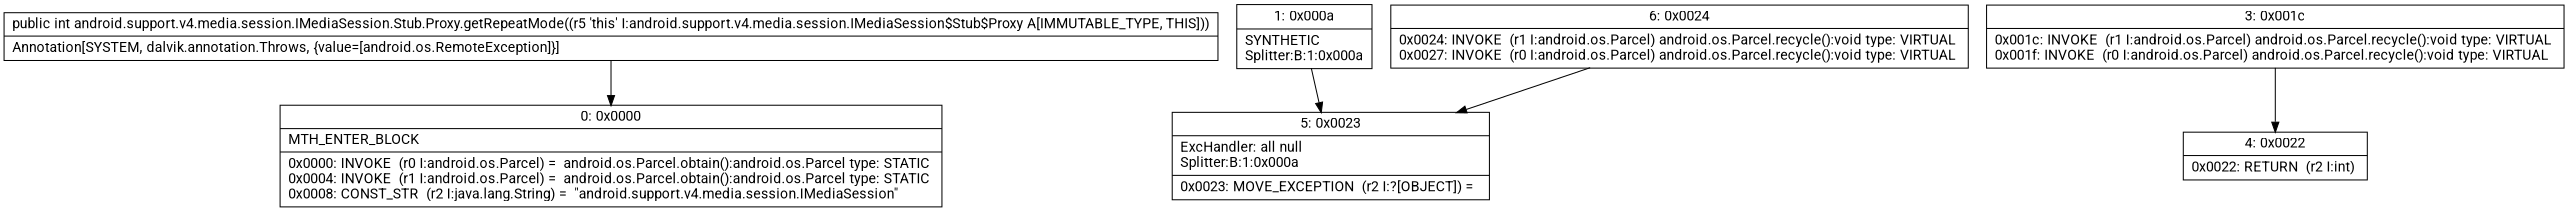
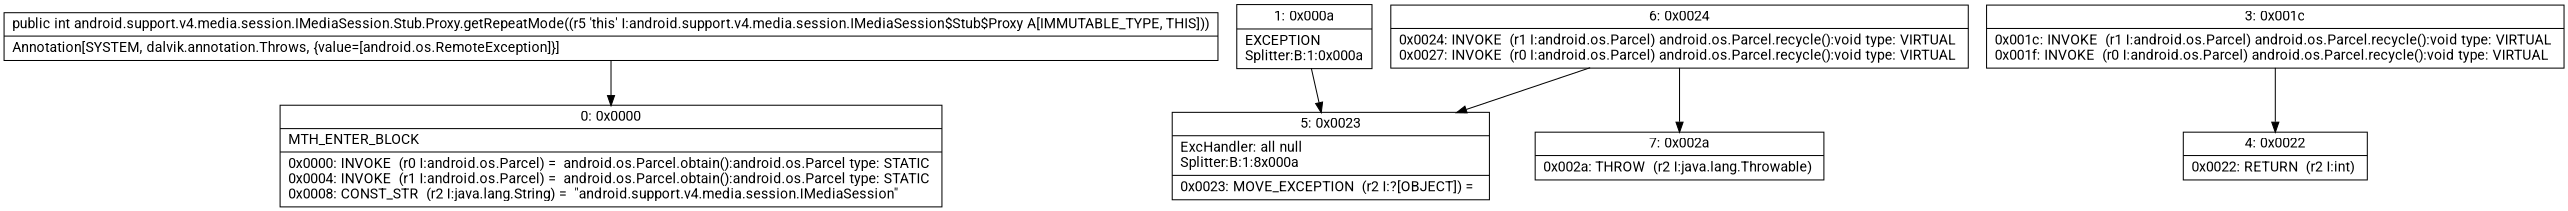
  digraph {
    fontname=Roboto
    node [fontname=Roboto shape=record]
    edge [fontname=Roboto]
    n1 [label="{0\:\ 0x0000|MTH_ENTER_BLOCK\l|0x0000: INVOKE  (r0 I:android.os.Parcel) =  android.os.Parcel.obtain():android.os.Parcel type: STATIC \l0x0004: INVOKE  (r1 I:android.os.Parcel) =  android.os.Parcel.obtain():android.os.Parcel type: STATIC \l0x0008: CONST_STR  (r2 I:java.lang.String) =  \"android.support.v4.media.session.IMediaSession\" \l}"]
-   n2 [label="{1\:\ 0x000a|SYNTHETIC\lSplitter:B:1:0x000a\l}"]
-   n3 [label="{5\:\ 0x0023|ExcHandler: all null\lSplitter:B:1:0x000a\l|0x0023: MOVE_EXCEPTION  (r2 I:?[OBJECT]) =  \l}"]
+   n2 [label="{1\:\ 0x000a|EXCEPTION\lSplitter:B:1:0x000a\l}"]
+   n3 [label="{5\:\ 0x0023|ExcHandler: all null\lSplitter:B:1:8x000a\l|0x0023: MOVE_EXCEPTION  (r2 I:?[OBJECT]) =  \l}"]
    n4 [label="{3\:\ 0x001c|0x001c: INVOKE  (r1 I:android.os.Parcel) android.os.Parcel.recycle():void type: VIRTUAL \l0x001f: INVOKE  (r0 I:android.os.Parcel) android.os.Parcel.recycle():void type: VIRTUAL \l}"]
    n5 [label="{4\:\ 0x0022|0x0022: RETURN  (r2 I:int) \l}"]
    n6 [label="{6\:\ 0x0024|0x0024: INVOKE  (r1 I:android.os.Parcel) android.os.Parcel.recycle():void type: VIRTUAL \l0x0027: INVOKE  (r0 I:android.os.Parcel) android.os.Parcel.recycle():void type: VIRTUAL \l}"]
+   n7 [label="{7\:\ 0x002a|0x002a: THROW  (r2 I:java.lang.Throwable) \l}"]
    n8 [label="{public int android.support.v4.media.session.IMediaSession.Stub.Proxy.getRepeatMode((r5 'this' I:android.support.v4.media.session.IMediaSession$Stub$Proxy A[IMMUTABLE_TYPE, THIS]))  | Annotation[SYSTEM, dalvik.annotation.Throws, \{value=[android.os.RemoteException]\}]\l}"]
    n2 -> n3
    n4 -> n5
    n6 -> n3
+   n6 -> n7
    n8 -> n1
  }
